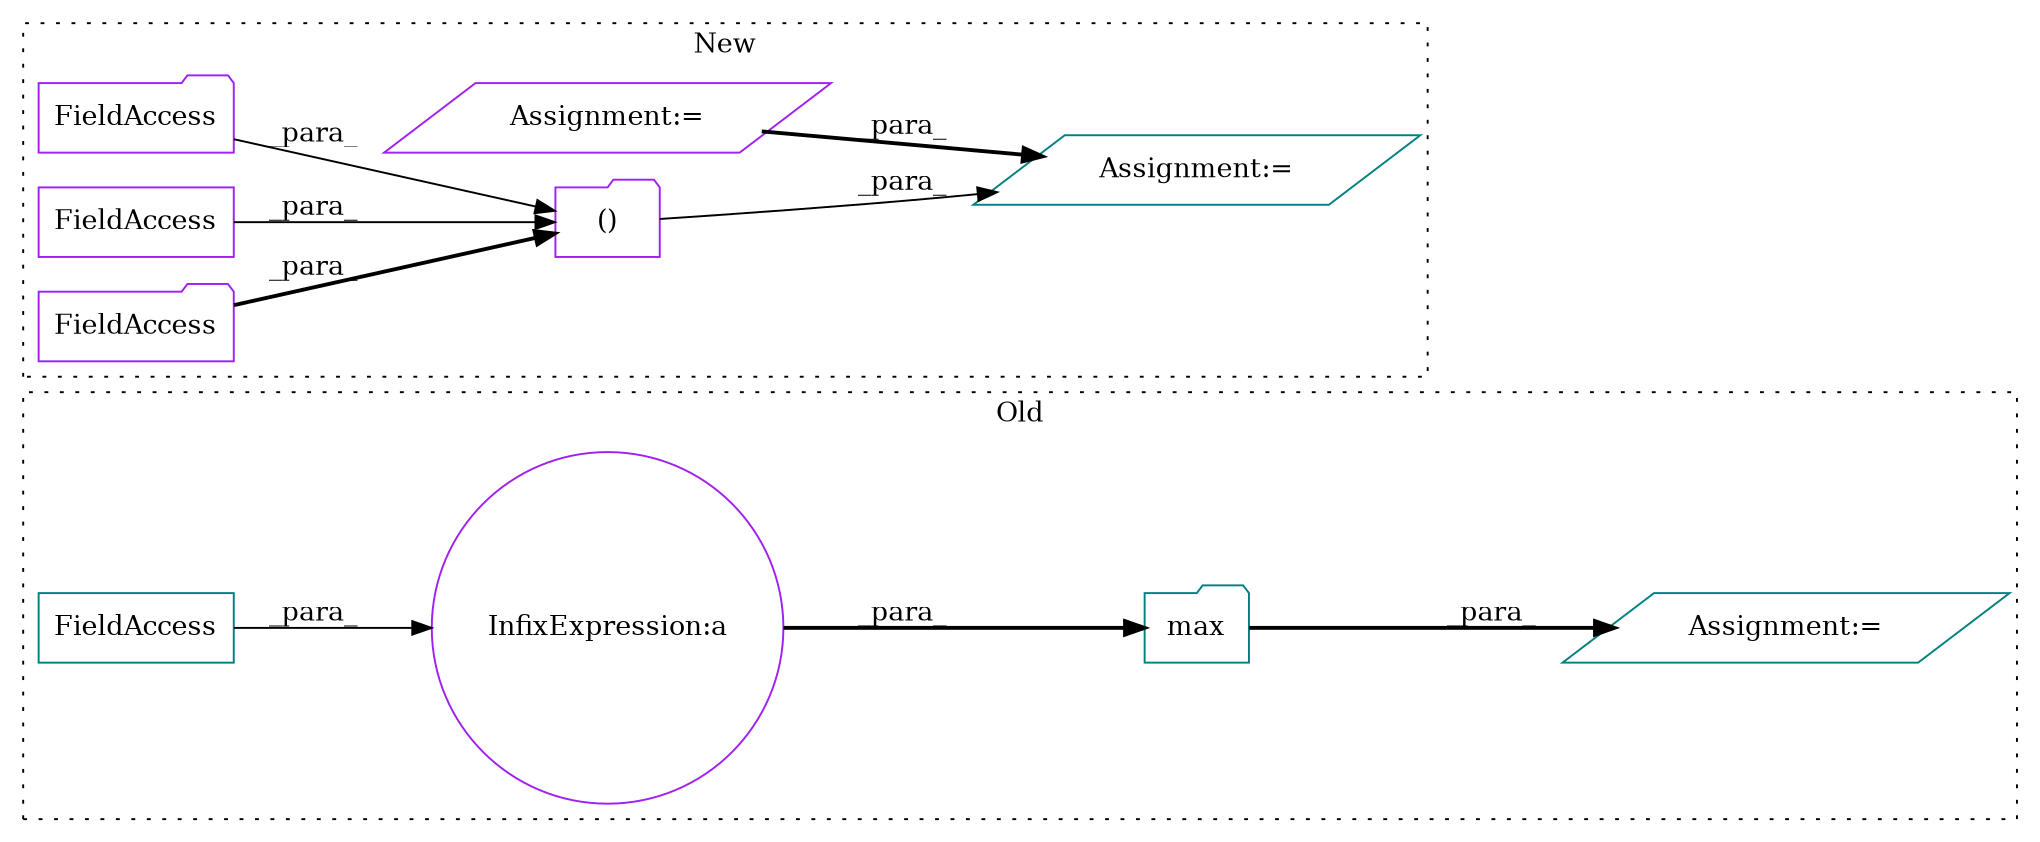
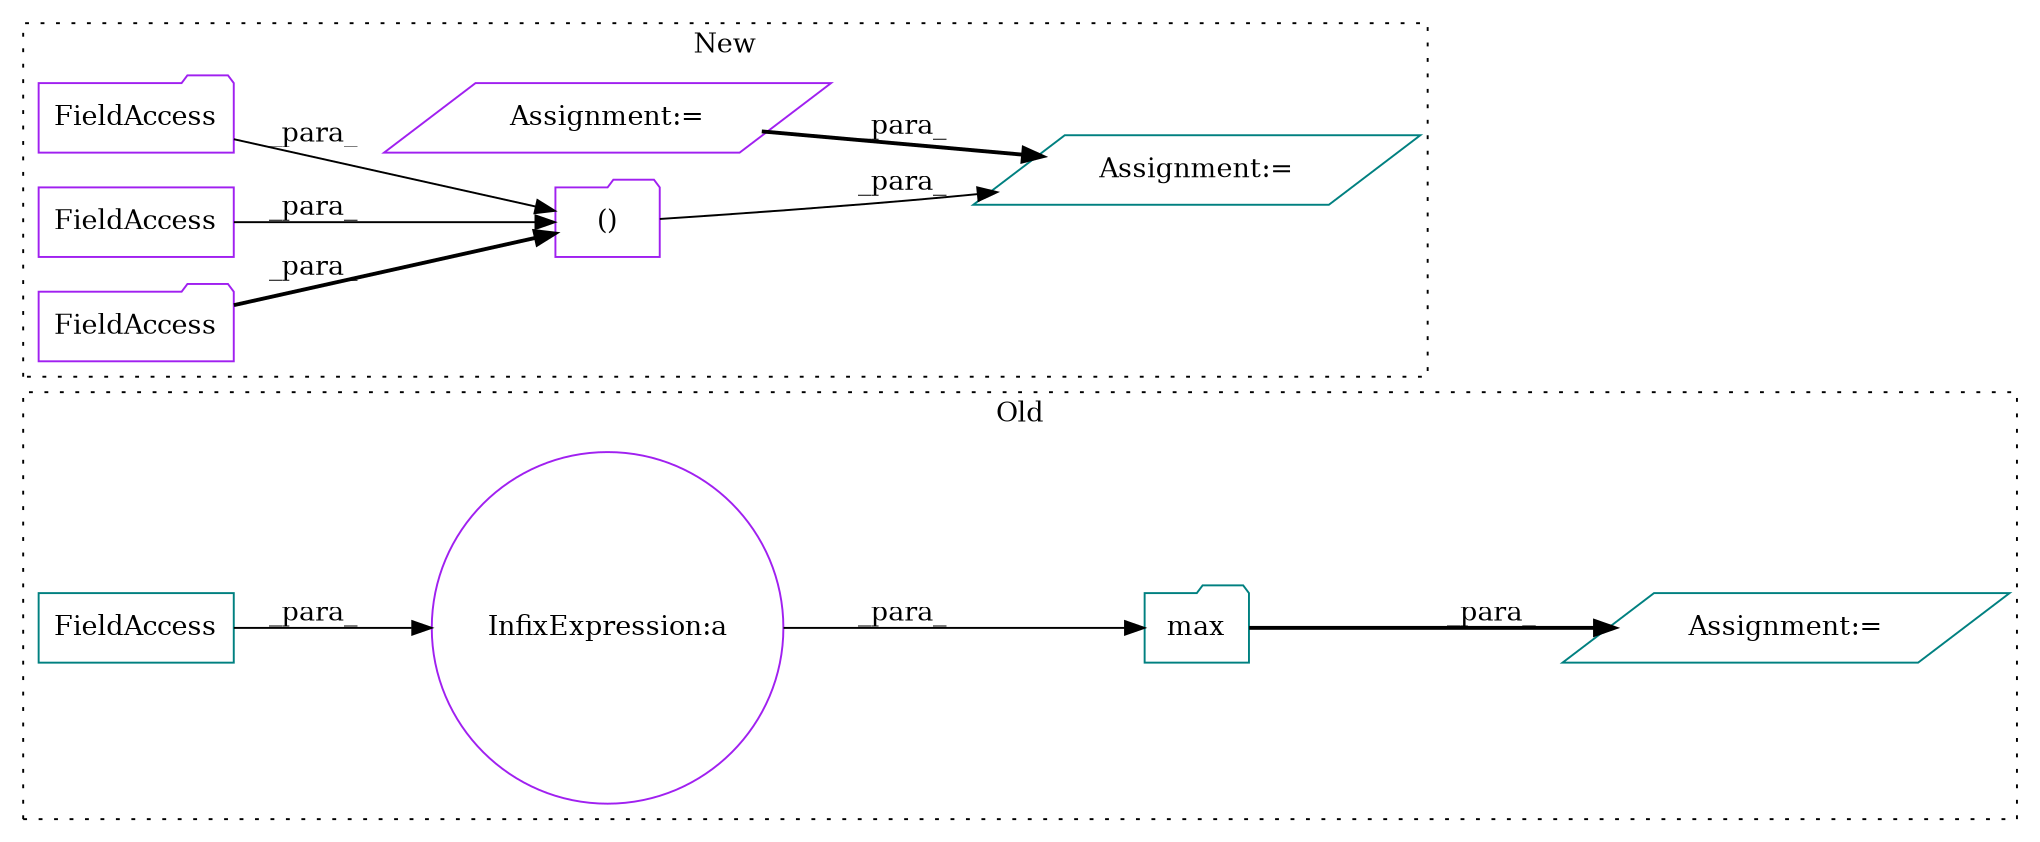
  digraph {
    rankdir=LR
    node [a=22 l=3 s=2162 shape=folder color=purple]
    edge [style=solid]
    n1 [a=32 l="4,1" label=max s="1330,1363" color=teal]
    n2 [a=7 l=1 label="Assignment:=" s=1323 shape=parallelogram color=teal]
    n3 [a=27 label="InfixExpression:a" s=1348 shape=circle]
    n4 [l=12 label=FieldAccess s=1351 shape=box color=teal]
    n5 [a=106 l=35 label="()"]
    n6 [a=7 l=1 label="Assignment:=" s=2112 shape=parallelogram color=teal]
    n7 [a=7 l=1 label="Assignment:=" s=2027 shape=parallelogram]
    n8 [label=FieldAccess]
    n9 [label=FieldAccess s=2178 shape=box]
    n10 [label=FieldAccess s=2194]
    subgraph cluster_1 {
      label=Old
      style=dotted
      n1
      n2
      n3
      n4
    }
    subgraph cluster_2 {
      label=New
      style=dotted
      n5
      n6
      n7
      n8
      n9
      n10
    }
    n1 -> n2 [label=_para_ style=bold]
-   n3 -> n1 [label=_para_ style=bold]
+   n3 -> n1 [label=_para_]
    n4 -> n3 [label=_para_]
    n5 -> n6 [label=_para_]
    n7 -> n6 [label=_para_ style=bold]
    n8 -> n5 [label=_para_]
    n9 -> n5 [label=_para_]
    n10 -> n5 [label=_para_ style=bold]
  }
